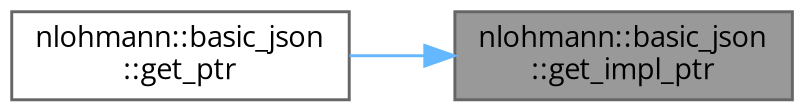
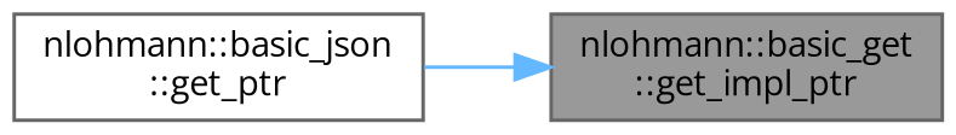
  digraph {
    rankdir=RL
    fontname="Open Sans"
    node [fontname="Open Sans" fontsize=10 shape=box style=filled]
-   n1 [color=gray40 fillcolor=grey60 fontcolor=black height=0.2 label="nlohmann::basic_json\l::get_impl_ptr" width=0.4]
+   n1 [color=gray40 fillcolor=grey60 fontcolor=black height=0.2 label="nlohmann::basic_get\l::get_impl_ptr" width=0.4]
    n2 [color=grey40 fillcolor=white height=0.2 label="nlohmann::basic_json\l::get_ptr" width=0.4]
    n1 -> n2 [color=steelblue1 dir=back fontname="Open Sans" fontsize=10 labelfontname=Helvetica labelfontsize=10 style=solid]
  }
